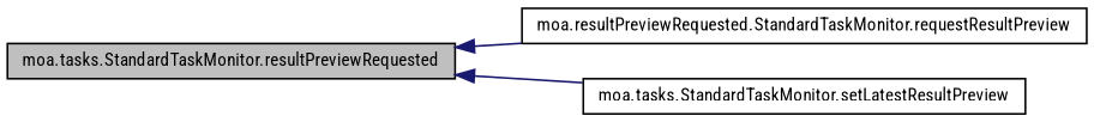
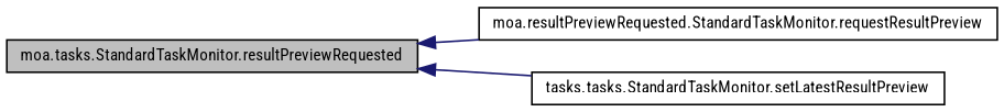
  digraph {
    fontname="Roboto Condensed"
    rankdir=LR
    node [color=black fillcolor=white fontname="Roboto Condensed" fontsize=10 shape=record style=filled]
    edge [color=midnightblue dir=back fontname="Roboto Condensed" fontsize=10 labelfontname=Helvetica labelfontsize=10 style=solid]
    n1 [fillcolor=grey75 fontcolor=black height=0.2 label="moa.tasks.StandardTaskMonitor.resultPreviewRequested" width=0.4]
    n2 [height=0.2 label="moa.resultPreviewRequested.StandardTaskMonitor.requestResultPreview" width=0.4]
-   n3 [height=0.2 label="moa.tasks.StandardTaskMonitor.setLatestResultPreview" width=0.4]
+   n3 [height=0.2 label="tasks.tasks.StandardTaskMonitor.setLatestResultPreview" width=0.4]
    n1 -> n2
    n1 -> n3
  }
